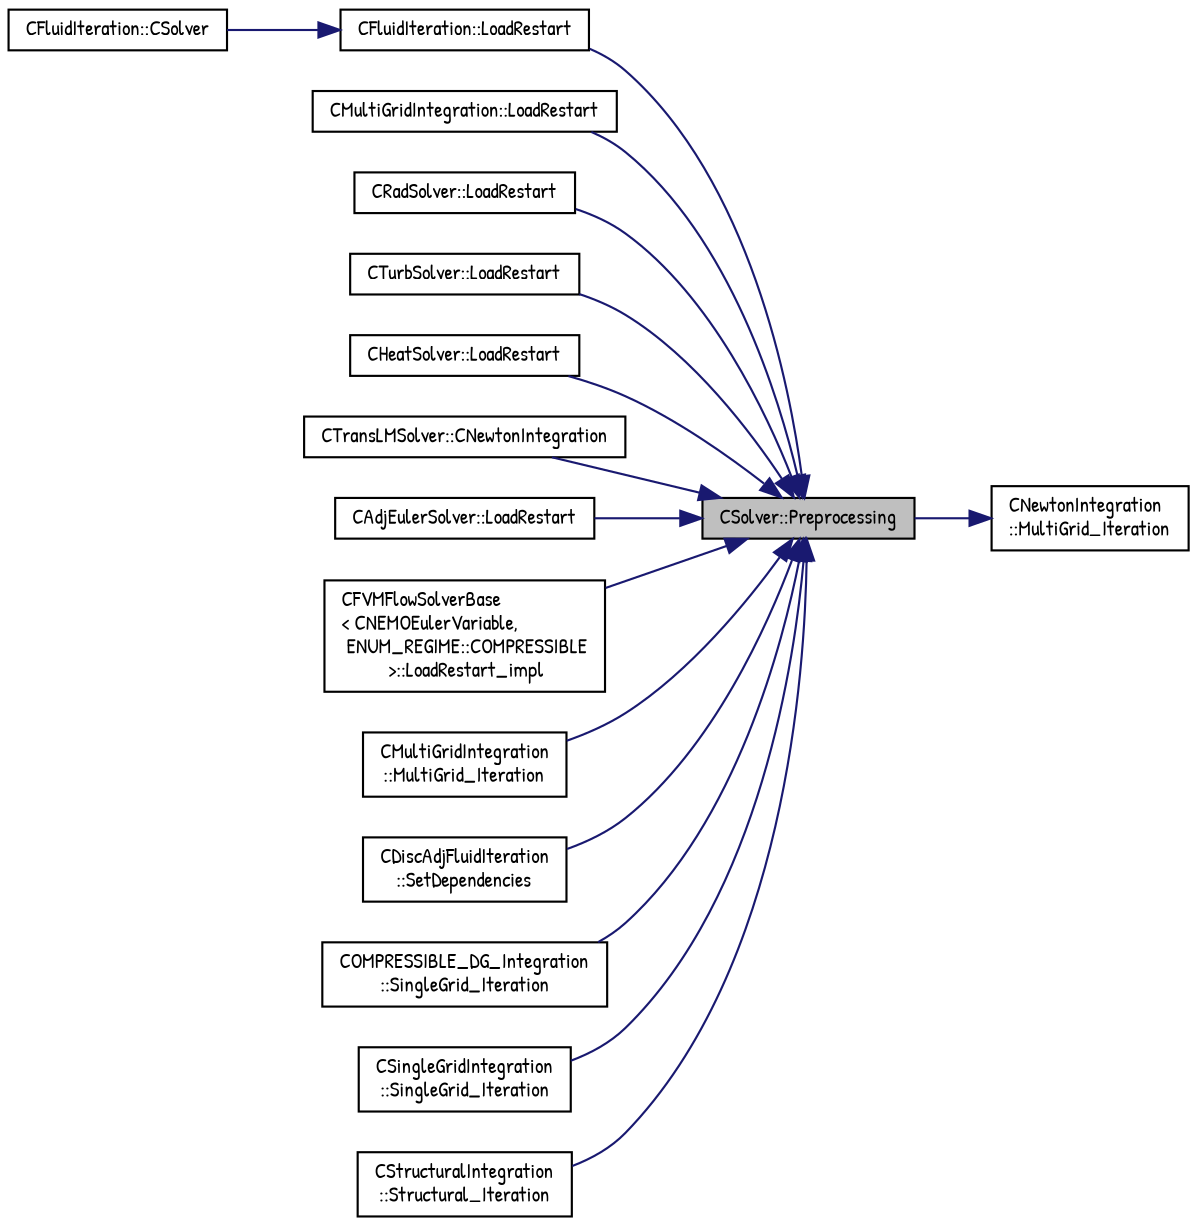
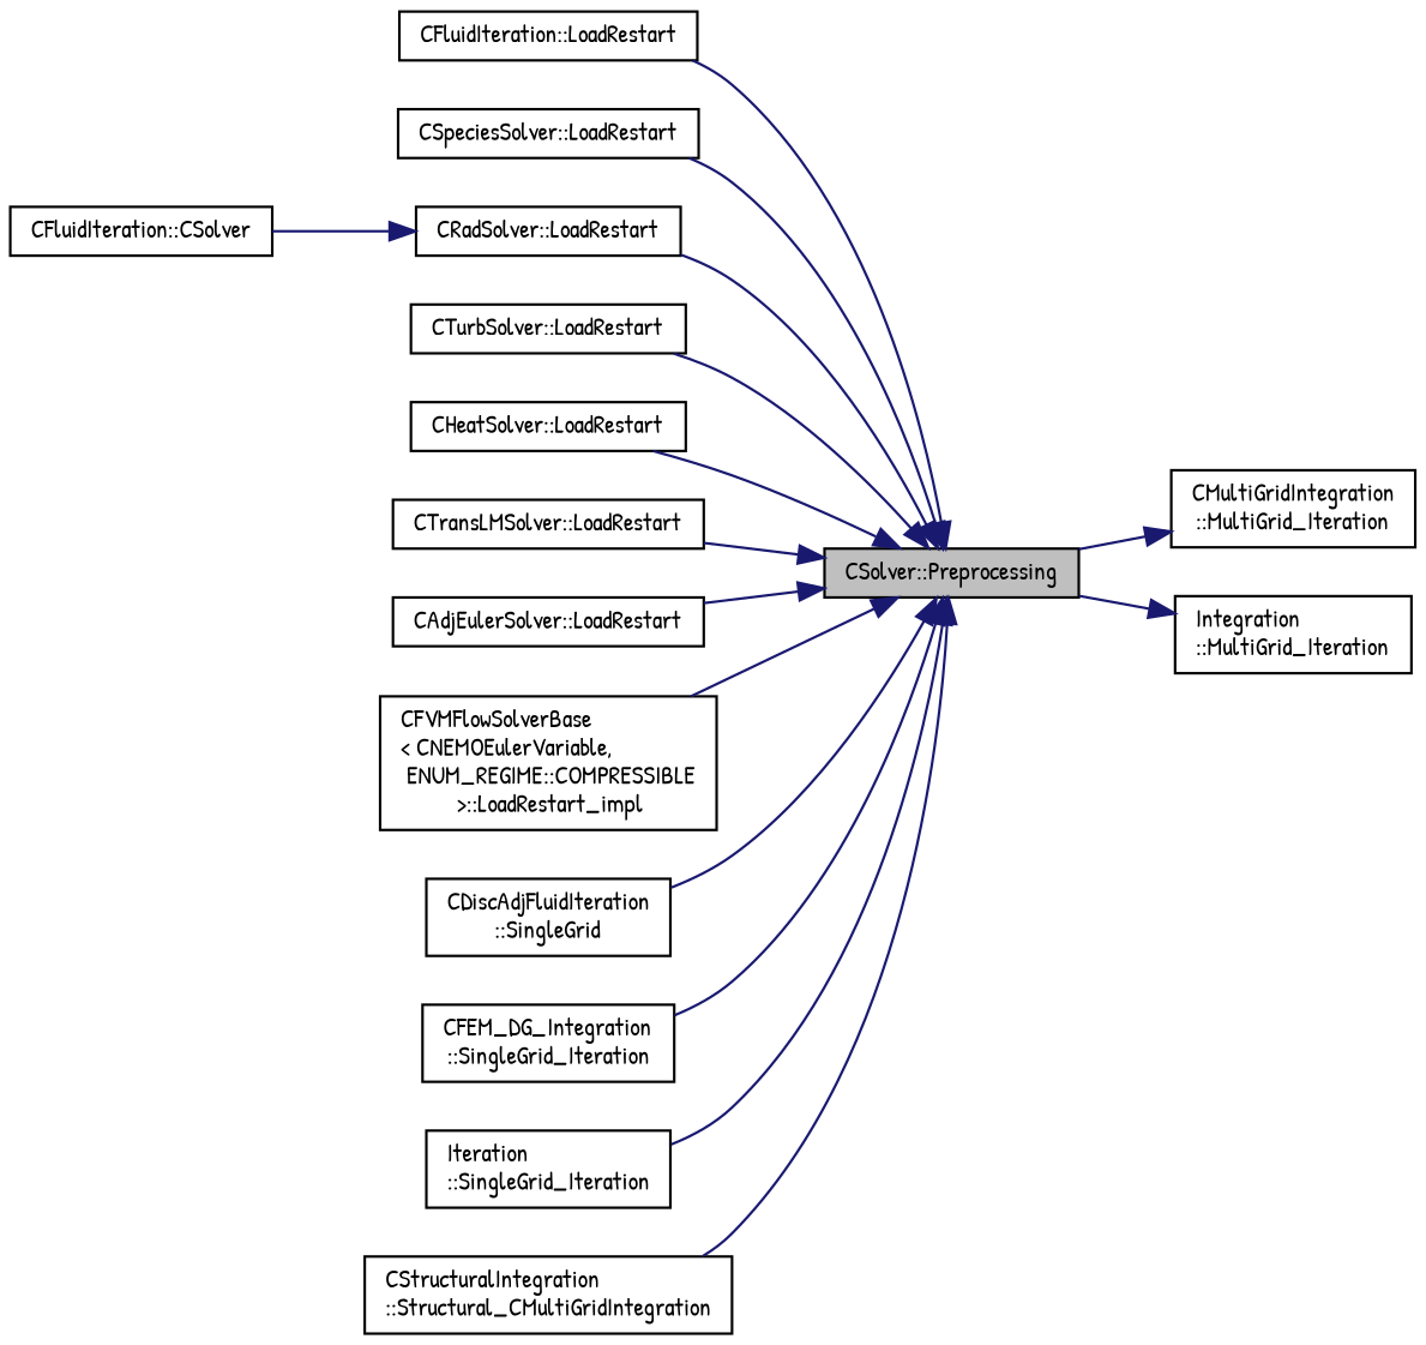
  digraph {
    fontname="Patrick Hand"
    rankdir=RL
    node [color=black fillcolor=white fontname="Patrick Hand" fontsize=10 shape=record style=filled]
    edge [color=midnightblue dir=back fontname="Patrick Hand" fontsize=10 labelfontname=Helvetica labelfontsize=10 style=solid]
    n1 [fillcolor=grey75 fontcolor=black height=0.2 label="CSolver::Preprocessing" width=0.4]
    n2 [height=0.2 label="CFluidIteration::LoadRestart" width=0.4]
-   n3 [height=0.2 label="CMultiGridIntegration::LoadRestart" width=0.4]
+   n3 [height=0.2 label="CSpeciesSolver::LoadRestart" width=0.4]
    n4 [height=0.2 label="CRadSolver::LoadRestart" width=0.4]
    n5 [height=0.2 label="CTurbSolver::LoadRestart" width=0.4]
    n6 [height=0.2 label="CHeatSolver::LoadRestart" width=0.4]
-   n7 [height=0.2 label="CTransLMSolver::CNewtonIntegration" width=0.4]
+   n7 [height=0.2 label="CTransLMSolver::LoadRestart" width=0.4]
    n8 [height=0.2 label="CAdjEulerSolver::LoadRestart" width=0.4]
    n9 [height=0.2 label="CFVMFlowSolverBase\l\< CNEMOEulerVariable,\l ENUM_REGIME::COMPRESSIBLE\l \>::LoadRestart_impl" width=0.4]
    n10 [height=0.2 label="CMultiGridIntegration\l::MultiGrid_Iteration" width=0.4]
-   n11 [height=0.2 label="CDiscAdjFluidIteration\l::SetDependencies" width=0.4]
-   n12 [height=0.2 label="COMPRESSIBLE_DG_Integration\l::SingleGrid_Iteration" width=0.4]
-   n13 [height=0.2 label="CSingleGridIntegration\l::SingleGrid_Iteration" width=0.4]
-   n14 [height=0.2 label="CStructuralIntegration\l::Structural_Iteration" width=0.4]
+   n11 [height=0.2 label="CDiscAdjFluidIteration\l::SingleGrid" width=0.4]
+   n12 [height=0.2 label="CFEM_DG_Integration\l::SingleGrid_Iteration" width=0.4]
+   n13 [height=0.2 label="Iteration\l::SingleGrid_Iteration" width=0.4]
+   n14 [height=0.2 label="CStructuralIntegration\l::Structural_CMultiGridIntegration" width=0.4]
    n15 [height=0.2 label="CFluidIteration::CSolver" width=0.4]
-   n16 [height=0.2 label="CNewtonIntegration\l::MultiGrid_Iteration" width=0.4]
+   n16 [height=0.2 label="Integration\l::MultiGrid_Iteration" width=0.4]
    n1 -> n2
    n1 -> n3
    n1 -> n4
    n1 -> n5
    n1 -> n6
    n1 -> n7
    n1 -> n8
    n1 -> n9
-   n1 -> n10
+   n10 -> n1
    n1 -> n11
    n1 -> n12
    n1 -> n13
    n1 -> n14
-   n2 -> n15
+   n4 -> n15
    n16 -> n1
  }
